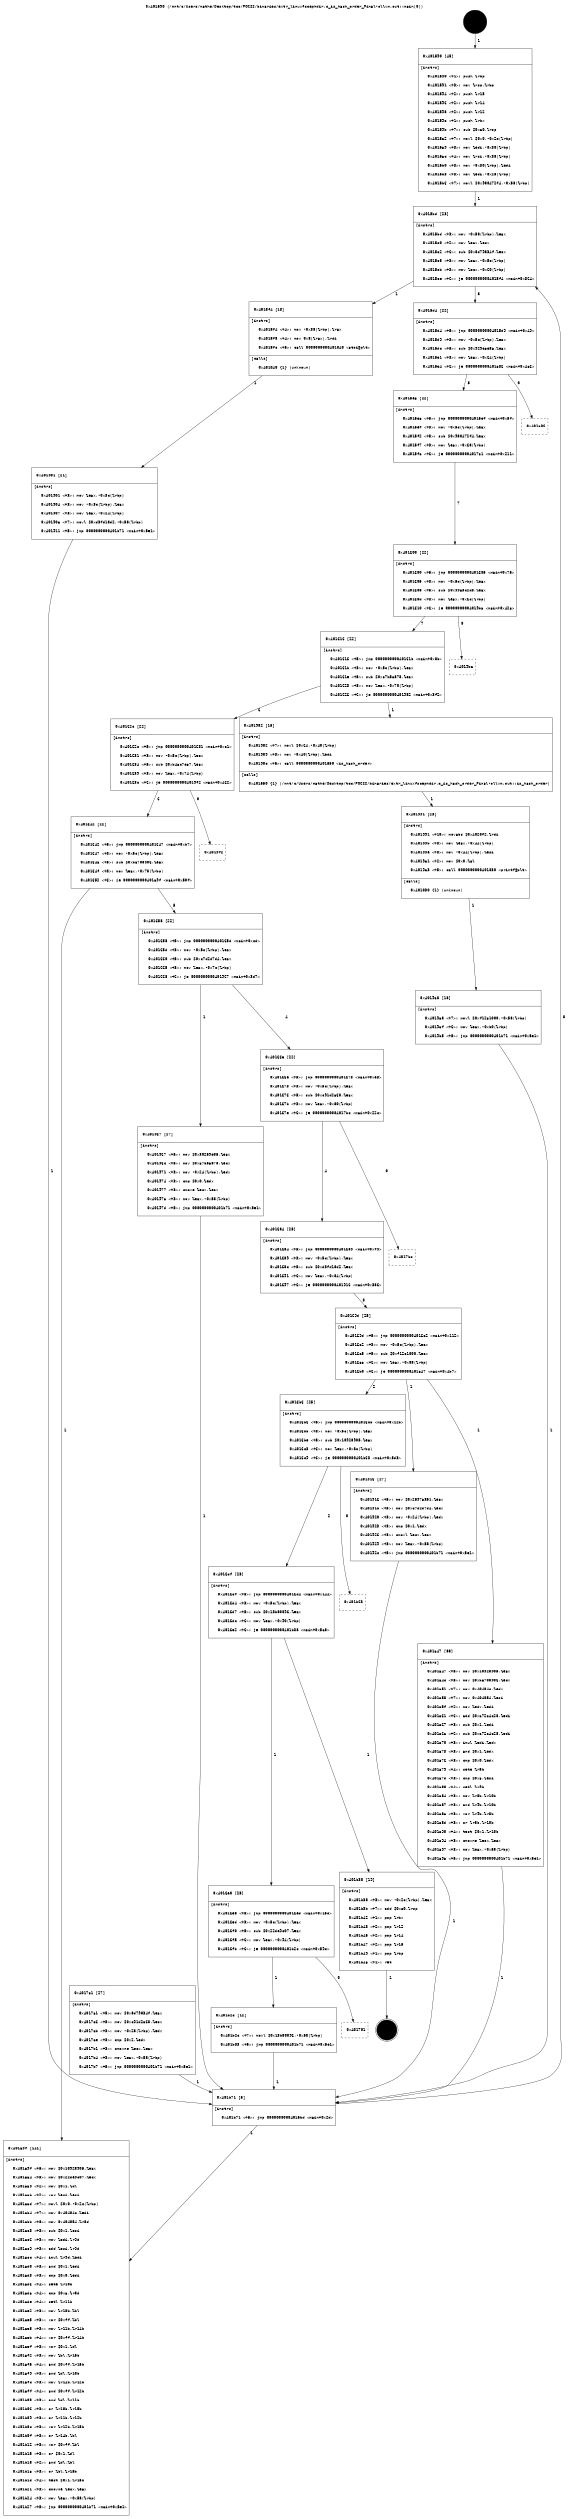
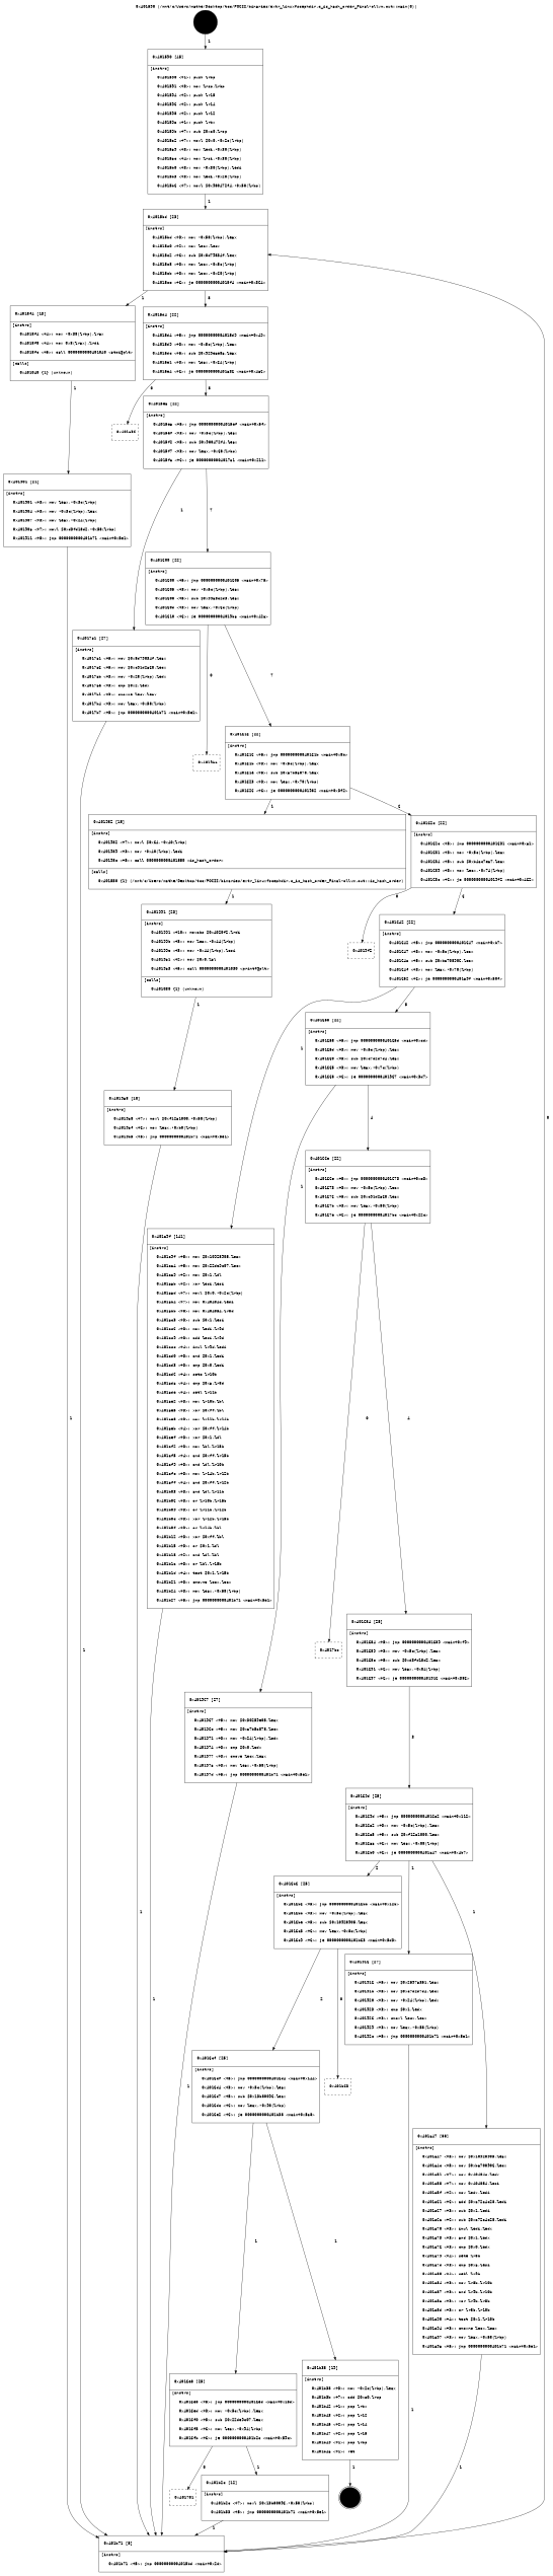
  digraph {
    fontname="DejaVu Sans Mono"
    label="0x401590 (/mnt/c/Users/mathe/Desktop/tcc/POCII/binaries/extr_linuxfscephdir.c_is_hash_order_Final-ollvm.out::main(0))"
    labelloc=t
    node [fontname="DejaVu Sans Mono" shape=record]
    edge [fontname="DejaVu Sans Mono"]
    Entry [fillcolor=black height=0.3 shape=circle style=filled width=0.3]
    n2 [label="{\n     0x401590 [45]\l\n     | [instrs]\l\n     &nbsp;&nbsp;0x401590 \<+1\>: push %rbp\l\n     &nbsp;&nbsp;0x401591 \<+3\>: mov %rsp,%rbp\l\n     &nbsp;&nbsp;0x401594 \<+2\>: push %r15\l\n     &nbsp;&nbsp;0x401596 \<+2\>: push %r14\l\n     &nbsp;&nbsp;0x401598 \<+2\>: push %r12\l\n     &nbsp;&nbsp;0x40159a \<+1\>: push %rbx\l\n     &nbsp;&nbsp;0x40159b \<+7\>: sub $0xa0,%rsp\l\n     &nbsp;&nbsp;0x4015a2 \<+7\>: movl $0x0,-0x2c(%rbp)\l\n     &nbsp;&nbsp;0x4015a9 \<+3\>: mov %edi,-0x30(%rbp)\l\n     &nbsp;&nbsp;0x4015ac \<+4\>: mov %rsi,-0x38(%rbp)\l\n     &nbsp;&nbsp;0x4015b0 \<+3\>: mov -0x30(%rbp),%edi\l\n     &nbsp;&nbsp;0x4015b3 \<+3\>: mov %edi,-0x28(%rbp)\l\n     &nbsp;&nbsp;0x4015b6 \<+7\>: movl $0x980472f4,-0x58(%rbp)\l\n  }"]
    n3 [label="{\n     0x4015bd [23]\l\n     | [instrs]\l\n     &nbsp;&nbsp;0x4015bd \<+3\>: mov -0x58(%rbp),%eax\l\n     &nbsp;&nbsp;0x4015c0 \<+2\>: mov %eax,%ecx\l\n     &nbsp;&nbsp;0x4015c2 \<+6\>: sub $0x8d79834f,%ecx\l\n     &nbsp;&nbsp;0x4015c8 \<+3\>: mov %eax,-0x5c(%rbp)\l\n     &nbsp;&nbsp;0x4015cb \<+3\>: mov %ecx,-0x60(%rbp)\l\n     &nbsp;&nbsp;0x4015ce \<+6\>: je 00000000004018f4 \<main+0x364\>\l\n  }"]
    n4 [label="{\n     0x4018f4 [13]\l\n     | [instrs]\l\n     &nbsp;&nbsp;0x4018f4 \<+4\>: mov -0x38(%rbp),%rax\l\n     &nbsp;&nbsp;0x4018f8 \<+4\>: mov 0x8(%rax),%rdi\l\n     &nbsp;&nbsp;0x4018fc \<+5\>: call 0000000000401040 \<atoi@plt\>\l\n     | [calls]\l\n     &nbsp;&nbsp;0x401040 \{1\} (unknown)\l\n  }"]
    n5 [label="{\n     0x4015d4 [22]\l\n     | [instrs]\l\n     &nbsp;&nbsp;0x4015d4 \<+5\>: jmp 00000000004015d9 \<main+0x49\>\l\n     &nbsp;&nbsp;0x4015d9 \<+3\>: mov -0x5c(%rbp),%eax\l\n     &nbsp;&nbsp;0x4015dc \<+5\>: sub $0x929eae8a,%eax\l\n     &nbsp;&nbsp;0x4015e1 \<+3\>: mov %eax,-0x64(%rbp)\l\n     &nbsp;&nbsp;0x4015e4 \<+6\>: je 0000000000401a36 \<main+0x4a6\>\l\n  }"]
    n6 [label="{\n     0x401901 [21]\l\n     | [instrs]\l\n     &nbsp;&nbsp;0x401901 \<+3\>: mov %eax,-0x3c(%rbp)\l\n     &nbsp;&nbsp;0x401904 \<+3\>: mov -0x3c(%rbp),%eax\l\n     &nbsp;&nbsp;0x401907 \<+3\>: mov %eax,-0x24(%rbp)\l\n     &nbsp;&nbsp;0x40190a \<+7\>: movl $0xd3fd18d2,-0x58(%rbp)\l\n     &nbsp;&nbsp;0x401911 \<+5\>: jmp 0000000000401b71 \<main+0x5e1\>\l\n  }"]
    n7 [label="{\n     0x401a36\l\n  }" style=dashed]
    n8 [label="{\n     0x4015ea [22]\l\n     | [instrs]\l\n     &nbsp;&nbsp;0x4015ea \<+5\>: jmp 00000000004015ef \<main+0x5f\>\l\n     &nbsp;&nbsp;0x4015ef \<+3\>: mov -0x5c(%rbp),%eax\l\n     &nbsp;&nbsp;0x4015f2 \<+5\>: sub $0x980472f4,%eax\l\n     &nbsp;&nbsp;0x4015f7 \<+3\>: mov %eax,-0x68(%rbp)\l\n     &nbsp;&nbsp;0x4015fa \<+6\>: je 00000000004017a1 \<main+0x211\>\l\n  }"]
    n9 [label="{\n     0x401b71 [5]\l\n     | [instrs]\l\n     &nbsp;&nbsp;0x401b71 \<+5\>: jmp 00000000004015bd \<main+0x2d\>\l\n  }"]
    n10 [label="{\n     0x4017a1 [27]\l\n     | [instrs]\l\n     &nbsp;&nbsp;0x4017a1 \<+5\>: mov $0x8d79834f,%eax\l\n     &nbsp;&nbsp;0x4017a6 \<+5\>: mov $0xc91d2a68,%ecx\l\n     &nbsp;&nbsp;0x4017ab \<+3\>: mov -0x28(%rbp),%edx\l\n     &nbsp;&nbsp;0x4017ae \<+3\>: cmp $0x2,%edx\l\n     &nbsp;&nbsp;0x4017b1 \<+3\>: cmovne %ecx,%eax\l\n     &nbsp;&nbsp;0x4017b4 \<+3\>: mov %eax,-0x58(%rbp)\l\n     &nbsp;&nbsp;0x4017b7 \<+5\>: jmp 0000000000401b71 \<main+0x5e1\>\l\n  }"]
    n11 [label="{\n     0x401600 [22]\l\n     | [instrs]\l\n     &nbsp;&nbsp;0x401600 \<+5\>: jmp 0000000000401605 \<main+0x75\>\l\n     &nbsp;&nbsp;0x401605 \<+3\>: mov -0x5c(%rbp),%eax\l\n     &nbsp;&nbsp;0x401608 \<+5\>: sub $0x99a3c2d3,%eax\l\n     &nbsp;&nbsp;0x40160d \<+3\>: mov %eax,-0x6c(%rbp)\l\n     &nbsp;&nbsp;0x401610 \<+6\>: je 00000000004019ba \<main+0x42a\>\l\n  }"]
    Exit [fillcolor=black height=0.3 peripheries=2 shape=circle style=filled width=0.3]
    n13 [label="{\n     0x4019ba\l\n  }" style=dashed]
    n14 [label="{\n     0x401616 [22]\l\n     | [instrs]\l\n     &nbsp;&nbsp;0x401616 \<+5\>: jmp 000000000040161b \<main+0x8b\>\l\n     &nbsp;&nbsp;0x40161b \<+3\>: mov -0x5c(%rbp),%eax\l\n     &nbsp;&nbsp;0x40161e \<+5\>: sub $0xa7b5a878,%eax\l\n     &nbsp;&nbsp;0x401623 \<+3\>: mov %eax,-0x70(%rbp)\l\n     &nbsp;&nbsp;0x401626 \<+6\>: je 0000000000401982 \<main+0x3f2\>\l\n  }"]
    n15 [label="{\n     0x401701\l\n  }" style=dashed]
    n16 [label="{\n     0x401982 [15]\l\n     | [instrs]\l\n     &nbsp;&nbsp;0x401982 \<+7\>: movl $0x64,-0x40(%rbp)\l\n     &nbsp;&nbsp;0x401989 \<+3\>: mov -0x40(%rbp),%edi\l\n     &nbsp;&nbsp;0x40198c \<+5\>: call 0000000000401550 \<is_hash_order\>\l\n     | [calls]\l\n     &nbsp;&nbsp;0x401550 \{1\} (/mnt/c/Users/mathe/Desktop/tcc/POCII/binaries/extr_linuxfscephdir.c_is_hash_order_Final-ollvm.out::is_hash_order)\l\n  }"]
    n17 [label="{\n     0x40162c [22]\l\n     | [instrs]\l\n     &nbsp;&nbsp;0x40162c \<+5\>: jmp 0000000000401631 \<main+0xa1\>\l\n     &nbsp;&nbsp;0x401631 \<+3\>: mov -0x5c(%rbp),%eax\l\n     &nbsp;&nbsp;0x401634 \<+5\>: sub $0xb4ac7ea7,%eax\l\n     &nbsp;&nbsp;0x401639 \<+3\>: mov %eax,-0x74(%rbp)\l\n     &nbsp;&nbsp;0x40163c \<+6\>: je 00000000004019f2 \<main+0x462\>\l\n  }"]
    n18 [label="{\n     0x401b2c [12]\l\n     | [instrs]\l\n     &nbsp;&nbsp;0x401b2c \<+7\>: movl $0x13b80096,-0x58(%rbp)\l\n     &nbsp;&nbsp;0x401b33 \<+5\>: jmp 0000000000401b71 \<main+0x5e1\>\l\n  }"]
    n19 [label="{\n     0x401991 [23]\l\n     | [instrs]\l\n     &nbsp;&nbsp;0x401991 \<+10\>: movabs $0x4020f2,%rdi\l\n     &nbsp;&nbsp;0x40199b \<+3\>: mov %eax,-0x44(%rbp)\l\n     &nbsp;&nbsp;0x40199e \<+3\>: mov -0x44(%rbp),%esi\l\n     &nbsp;&nbsp;0x4019a1 \<+2\>: mov $0x0,%al\l\n     &nbsp;&nbsp;0x4019a3 \<+5\>: call 0000000000401030 \<printf@plt\>\l\n     | [calls]\l\n     &nbsp;&nbsp;0x401030 \{1\} (unknown)\l\n  }"]
    n20 [label="{\n     0x4019f2\l\n  }" style=dashed]
    n21 [label="{\n     0x401642 [22]\l\n     | [instrs]\l\n     &nbsp;&nbsp;0x401642 \<+5\>: jmp 0000000000401647 \<main+0xb7\>\l\n     &nbsp;&nbsp;0x401647 \<+3\>: mov -0x5c(%rbp),%eax\l\n     &nbsp;&nbsp;0x40164a \<+5\>: sub $0xba708906,%eax\l\n     &nbsp;&nbsp;0x40164f \<+3\>: mov %eax,-0x78(%rbp)\l\n     &nbsp;&nbsp;0x401652 \<+6\>: je 0000000000401a9f \<main+0x50f\>\l\n  }"]
    n22 [label="{\n     0x4016e8 [25]\l\n     | [instrs]\l\n     &nbsp;&nbsp;0x4016e8 \<+5\>: jmp 00000000004016ed \<main+0x15d\>\l\n     &nbsp;&nbsp;0x4016ed \<+3\>: mov -0x5c(%rbp),%eax\l\n     &nbsp;&nbsp;0x4016f0 \<+5\>: sub $0x22de9c07,%eax\l\n     &nbsp;&nbsp;0x4016f5 \<+6\>: mov %eax,-0x94(%rbp)\l\n     &nbsp;&nbsp;0x4016fb \<+6\>: je 0000000000401b2c \<main+0x59c\>\l\n  }"]
    n23 [label="{\n     0x4019a8 [18]\l\n     | [instrs]\l\n     &nbsp;&nbsp;0x4019a8 \<+7\>: movl $0xf12a1000,-0x58(%rbp)\l\n     &nbsp;&nbsp;0x4019af \<+6\>: mov %eax,-0xb0(%rbp)\l\n     &nbsp;&nbsp;0x4019b5 \<+5\>: jmp 0000000000401b71 \<main+0x5e1\>\l\n  }"]
    n24 [label="{\n     0x401a9f [141]\l\n     | [instrs]\l\n     &nbsp;&nbsp;0x401a9f \<+5\>: mov $0x10928905,%eax\l\n     &nbsp;&nbsp;0x401aa4 \<+5\>: mov $0x22de9c07,%ecx\l\n     &nbsp;&nbsp;0x401aa9 \<+2\>: mov $0x1,%dl\l\n     &nbsp;&nbsp;0x401aab \<+2\>: xor %esi,%esi\l\n     &nbsp;&nbsp;0x401aad \<+7\>: movl $0x0,-0x2c(%rbp)\l\n     &nbsp;&nbsp;0x401ab4 \<+7\>: mov 0x40404c,%edi\l\n     &nbsp;&nbsp;0x401abb \<+8\>: mov 0x404054,%r8d\l\n     &nbsp;&nbsp;0x401ac3 \<+3\>: sub $0x1,%esi\l\n     &nbsp;&nbsp;0x401ac6 \<+3\>: mov %edi,%r9d\l\n     &nbsp;&nbsp;0x401ac9 \<+3\>: add %esi,%r9d\l\n     &nbsp;&nbsp;0x401acc \<+4\>: imul %r9d,%edi\l\n     &nbsp;&nbsp;0x401ad0 \<+3\>: and $0x1,%edi\l\n     &nbsp;&nbsp;0x401ad3 \<+3\>: cmp $0x0,%edi\l\n     &nbsp;&nbsp;0x401ad6 \<+4\>: sete %r10b\l\n     &nbsp;&nbsp;0x401ada \<+4\>: cmp $0xa,%r8d\l\n     &nbsp;&nbsp;0x401ade \<+4\>: setl %r11b\l\n     &nbsp;&nbsp;0x401ae2 \<+3\>: mov %r10b,%bl\l\n     &nbsp;&nbsp;0x401ae5 \<+3\>: xor $0xff,%bl\l\n     &nbsp;&nbsp;0x401ae8 \<+3\>: mov %r11b,%r14b\l\n     &nbsp;&nbsp;0x401aeb \<+4\>: xor $0xff,%r14b\l\n     &nbsp;&nbsp;0x401aef \<+3\>: xor $0x1,%dl\l\n     &nbsp;&nbsp;0x401af2 \<+3\>: mov %bl,%r15b\l\n     &nbsp;&nbsp;0x401af5 \<+4\>: and $0xff,%r15b\l\n     &nbsp;&nbsp;0x401af9 \<+3\>: and %dl,%r10b\l\n     &nbsp;&nbsp;0x401afc \<+3\>: mov %r14b,%r12b\l\n     &nbsp;&nbsp;0x401aff \<+4\>: and $0xff,%r12b\l\n     &nbsp;&nbsp;0x401b03 \<+3\>: and %dl,%r11b\l\n     &nbsp;&nbsp;0x401b06 \<+3\>: or %r10b,%r15b\l\n     &nbsp;&nbsp;0x401b09 \<+3\>: or %r11b,%r12b\l\n     &nbsp;&nbsp;0x401b0c \<+3\>: xor %r12b,%r15b\l\n     &nbsp;&nbsp;0x401b0f \<+3\>: or %r14b,%bl\l\n     &nbsp;&nbsp;0x401b12 \<+3\>: xor $0xff,%bl\l\n     &nbsp;&nbsp;0x401b15 \<+3\>: or $0x1,%dl\l\n     &nbsp;&nbsp;0x401b18 \<+2\>: and %dl,%bl\l\n     &nbsp;&nbsp;0x401b1a \<+3\>: or %bl,%r15b\l\n     &nbsp;&nbsp;0x401b1d \<+4\>: test $0x1,%r15b\l\n     &nbsp;&nbsp;0x401b21 \<+3\>: cmovne %ecx,%eax\l\n     &nbsp;&nbsp;0x401b24 \<+3\>: mov %eax,-0x58(%rbp)\l\n     &nbsp;&nbsp;0x401b27 \<+5\>: jmp 0000000000401b71 \<main+0x5e1\>\l\n  }"]
    n25 [label="{\n     0x401658 [22]\l\n     | [instrs]\l\n     &nbsp;&nbsp;0x401658 \<+5\>: jmp 000000000040165d \<main+0xcd\>\l\n     &nbsp;&nbsp;0x40165d \<+3\>: mov -0x5c(%rbp),%eax\l\n     &nbsp;&nbsp;0x401660 \<+5\>: sub $0xc7d2d7d4,%eax\l\n     &nbsp;&nbsp;0x401665 \<+3\>: mov %eax,-0x7c(%rbp)\l\n     &nbsp;&nbsp;0x401668 \<+6\>: je 0000000000401967 \<main+0x3d7\>\l\n  }"]
    n26 [label="{\n     0x401b38 [19]\l\n     | [instrs]\l\n     &nbsp;&nbsp;0x401b38 \<+3\>: mov -0x2c(%rbp),%eax\l\n     &nbsp;&nbsp;0x401b3b \<+7\>: add $0xa0,%rsp\l\n     &nbsp;&nbsp;0x401b42 \<+1\>: pop %rbx\l\n     &nbsp;&nbsp;0x401b43 \<+2\>: pop %r12\l\n     &nbsp;&nbsp;0x401b45 \<+2\>: pop %r14\l\n     &nbsp;&nbsp;0x401b47 \<+2\>: pop %r15\l\n     &nbsp;&nbsp;0x401b49 \<+1\>: pop %rbp\l\n     &nbsp;&nbsp;0x401b4a \<+1\>: ret\l\n  }"]
    n27 [label="{\n     0x401967 [27]\l\n     | [instrs]\l\n     &nbsp;&nbsp;0x401967 \<+5\>: mov $0x30259e05,%eax\l\n     &nbsp;&nbsp;0x40196c \<+5\>: mov $0xa7b5a878,%ecx\l\n     &nbsp;&nbsp;0x401971 \<+3\>: mov -0x24(%rbp),%edx\l\n     &nbsp;&nbsp;0x401974 \<+3\>: cmp $0x0,%edx\l\n     &nbsp;&nbsp;0x401977 \<+3\>: cmove %ecx,%eax\l\n     &nbsp;&nbsp;0x40197a \<+3\>: mov %eax,-0x58(%rbp)\l\n     &nbsp;&nbsp;0x40197d \<+5\>: jmp 0000000000401b71 \<main+0x5e1\>\l\n  }"]
    n28 [label="{\n     0x40166e [22]\l\n     | [instrs]\l\n     &nbsp;&nbsp;0x40166e \<+5\>: jmp 0000000000401673 \<main+0xe3\>\l\n     &nbsp;&nbsp;0x401673 \<+3\>: mov -0x5c(%rbp),%eax\l\n     &nbsp;&nbsp;0x401676 \<+5\>: sub $0xc91d2a68,%eax\l\n     &nbsp;&nbsp;0x40167b \<+3\>: mov %eax,-0x80(%rbp)\l\n     &nbsp;&nbsp;0x40167e \<+6\>: je 00000000004017bc \<main+0x22c\>\l\n  }"]
    n29 [label="{\n     0x4016cf [25]\l\n     | [instrs]\l\n     &nbsp;&nbsp;0x4016cf \<+5\>: jmp 00000000004016d4 \<main+0x144\>\l\n     &nbsp;&nbsp;0x4016d4 \<+3\>: mov -0x5c(%rbp),%eax\l\n     &nbsp;&nbsp;0x4016d7 \<+5\>: sub $0x13b80096,%eax\l\n     &nbsp;&nbsp;0x4016dc \<+6\>: mov %eax,-0x90(%rbp)\l\n     &nbsp;&nbsp;0x4016e2 \<+6\>: je 0000000000401b38 \<main+0x5a8\>\l\n  }"]
    n30 [label="{\n     0x4017bc\l\n  }" style=dashed]
    n31 [label="{\n     0x401684 [25]\l\n     | [instrs]\l\n     &nbsp;&nbsp;0x401684 \<+5\>: jmp 0000000000401689 \<main+0xf9\>\l\n     &nbsp;&nbsp;0x401689 \<+3\>: mov -0x5c(%rbp),%eax\l\n     &nbsp;&nbsp;0x40168c \<+5\>: sub $0xd3fd18d2,%eax\l\n     &nbsp;&nbsp;0x401691 \<+6\>: mov %eax,-0x84(%rbp)\l\n     &nbsp;&nbsp;0x401697 \<+6\>: je 0000000000401916 \<main+0x386\>\l\n  }"]
    n32 [label="{\n     0x401b63\l\n  }" style=dashed]
    n33 [label="{\n     0x40169d [25]\l\n     | [instrs]\l\n     &nbsp;&nbsp;0x40169d \<+5\>: jmp 00000000004016a2 \<main+0x112\>\l\n     &nbsp;&nbsp;0x4016a2 \<+3\>: mov -0x5c(%rbp),%eax\l\n     &nbsp;&nbsp;0x4016a5 \<+5\>: sub $0xf12a1000,%eax\l\n     &nbsp;&nbsp;0x4016aa \<+6\>: mov %eax,-0x88(%rbp)\l\n     &nbsp;&nbsp;0x4016b0 \<+6\>: je 0000000000401a47 \<main+0x4b7\>\l\n  }"]
    n34 [label="{\n     0x4016b6 [25]\l\n     | [instrs]\l\n     &nbsp;&nbsp;0x4016b6 \<+5\>: jmp 00000000004016bb \<main+0x12b\>\l\n     &nbsp;&nbsp;0x4016bb \<+3\>: mov -0x5c(%rbp),%eax\l\n     &nbsp;&nbsp;0x4016be \<+5\>: sub $0x10928905,%eax\l\n     &nbsp;&nbsp;0x4016c3 \<+6\>: mov %eax,-0x8c(%rbp)\l\n     &nbsp;&nbsp;0x4016c9 \<+6\>: je 0000000000401b63 \<main+0x5d3\>\l\n  }"]
    n35 [label="{\n     0x401916 [27]\l\n     | [instrs]\l\n     &nbsp;&nbsp;0x401916 \<+5\>: mov $0x2597a351,%eax\l\n     &nbsp;&nbsp;0x40191b \<+5\>: mov $0xc7d2d7d4,%ecx\l\n     &nbsp;&nbsp;0x401920 \<+3\>: mov -0x24(%rbp),%edx\l\n     &nbsp;&nbsp;0x401923 \<+3\>: cmp $0x1,%edx\l\n     &nbsp;&nbsp;0x401926 \<+3\>: cmovl %ecx,%eax\l\n     &nbsp;&nbsp;0x401929 \<+3\>: mov %eax,-0x58(%rbp)\l\n     &nbsp;&nbsp;0x40192c \<+5\>: jmp 0000000000401b71 \<main+0x5e1\>\l\n  }"]
    n36 [label="{\n     0x401a47 [88]\l\n     | [instrs]\l\n     &nbsp;&nbsp;0x401a47 \<+5\>: mov $0x10928905,%eax\l\n     &nbsp;&nbsp;0x401a4c \<+5\>: mov $0xba708906,%ecx\l\n     &nbsp;&nbsp;0x401a51 \<+7\>: mov 0x40404c,%edx\l\n     &nbsp;&nbsp;0x401a58 \<+7\>: mov 0x404054,%esi\l\n     &nbsp;&nbsp;0x401a5f \<+2\>: mov %edx,%edi\l\n     &nbsp;&nbsp;0x401a61 \<+6\>: add $0xa72a4c28,%edi\l\n     &nbsp;&nbsp;0x401a67 \<+3\>: sub $0x1,%edi\l\n     &nbsp;&nbsp;0x401a6a \<+6\>: sub $0xa72a4c28,%edi\l\n     &nbsp;&nbsp;0x401a70 \<+3\>: imul %edi,%edx\l\n     &nbsp;&nbsp;0x401a73 \<+3\>: and $0x1,%edx\l\n     &nbsp;&nbsp;0x401a76 \<+3\>: cmp $0x0,%edx\l\n     &nbsp;&nbsp;0x401a79 \<+4\>: sete %r8b\l\n     &nbsp;&nbsp;0x401a7d \<+3\>: cmp $0xa,%esi\l\n     &nbsp;&nbsp;0x401a80 \<+4\>: setl %r9b\l\n     &nbsp;&nbsp;0x401a84 \<+3\>: mov %r8b,%r10b\l\n     &nbsp;&nbsp;0x401a87 \<+3\>: and %r9b,%r10b\l\n     &nbsp;&nbsp;0x401a8a \<+3\>: xor %r9b,%r8b\l\n     &nbsp;&nbsp;0x401a8d \<+3\>: or %r8b,%r10b\l\n     &nbsp;&nbsp;0x401a90 \<+4\>: test $0x1,%r10b\l\n     &nbsp;&nbsp;0x401a94 \<+3\>: cmovne %ecx,%eax\l\n     &nbsp;&nbsp;0x401a97 \<+3\>: mov %eax,-0x58(%rbp)\l\n     &nbsp;&nbsp;0x401a9a \<+5\>: jmp 0000000000401b71 \<main+0x5e1\>\l\n  }"]
    Entry -> n2 [label=" 1"]
    n2 -> n3 [label=" 1"]
    n3 -> n4 [label=" 1"]
    n3 -> n5 [label=" 8"]
    n4 -> n6 [label=" 1"]
    n5 -> n7 [label=" 0"]
    n5 -> n8 [label=" 8"]
    n6 -> n9 [label=" 1"]
+   n8 -> n10 [label=" 1"]
    n8 -> n11 [label=" 7"]
    n9 -> n3 [label=" 8"]
    n10 -> n9 [label=" 1"]
    n11 -> n13 [label=" 0"]
    n11 -> n14 [label=" 7"]
    n14 -> n16 [label=" 1"]
    n14 -> n17 [label=" 6"]
    n16 -> n19 [label=" 1"]
    n17 -> n20 [label=" 0"]
    n17 -> n21 [label=" 6"]
    n18 -> n9 [label=" 1"]
    n19 -> n23 [label=" 1"]
    n21 -> n24 [label=" 1"]
    n21 -> n25 [label=" 5"]
    n22 -> n15 [label=" 0"]
    n22 -> n18 [label=" 1"]
    n23 -> n9 [label=" 1"]
-   n9 -> n24 [label=" 1"]
+   n24 -> n9 [label=" 1"]
    n25 -> n27 [label=" 1"]
    n25 -> n28 [label=" 4"]
    n26 -> Exit [label=" 1"]
    n27 -> n9 [label=" 1"]
    n28 -> n30 [label=" 0"]
    n28 -> n31 [label=" 4"]
    n29 -> n22 [label=" 1"]
    n29 -> n26 [label=" 1"]
    n31 -> n33 [label=" 3"]
    n33 -> n34 [label=" 2"]
    n33 -> n35 [label=" 1"]
    n33 -> n36 [label=" 1"]
    n34 -> n29 [label=" 2"]
    n34 -> n32 [label=" 0"]
    n35 -> n9 [label=" 1"]
    n36 -> n9 [label=" 1"]
  }
